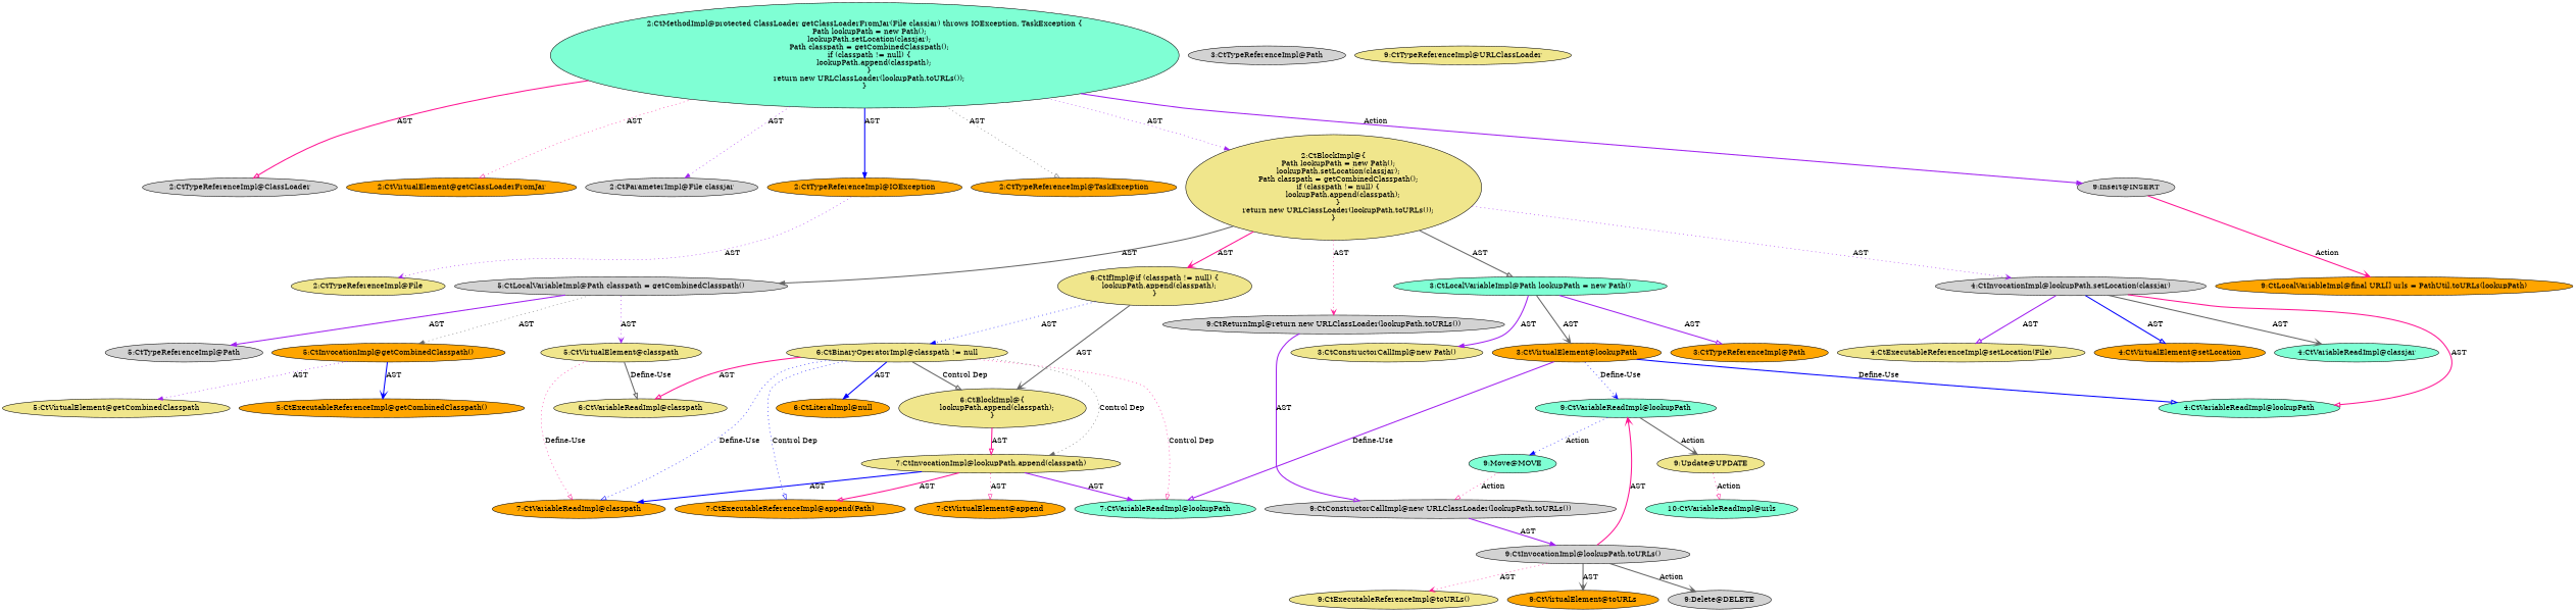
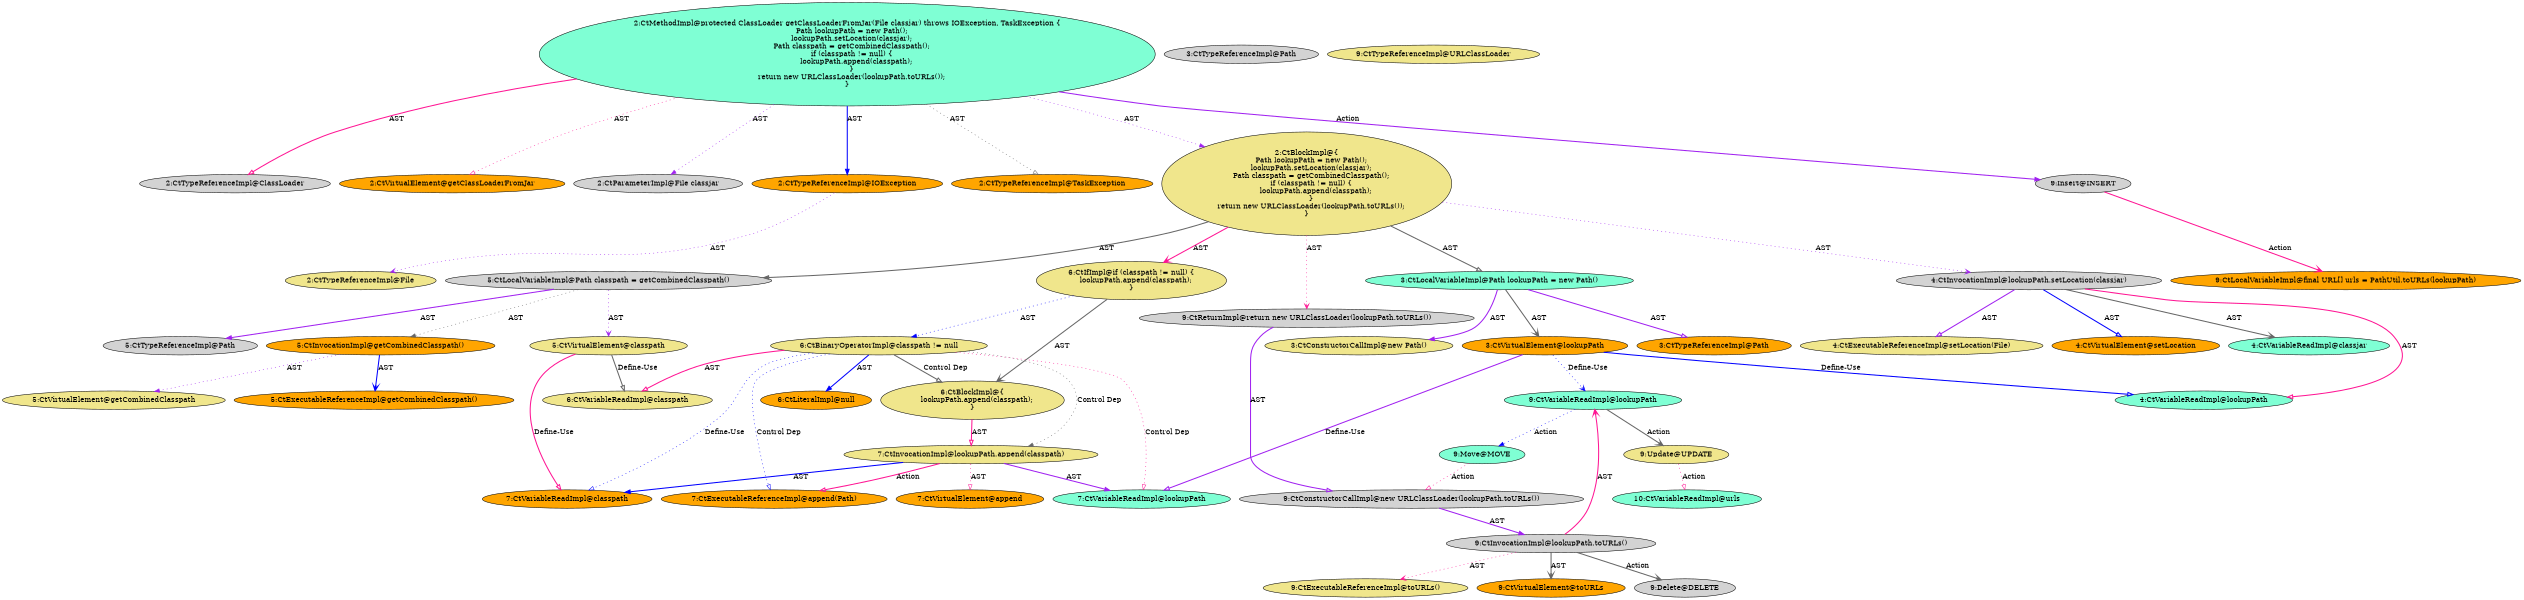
  digraph {
    node [fillcolor=orange shape=ellipse style=filled]
    edge [arrowhead=onormal color=deeppink style=bold]
    n1 [fillcolor=lightgrey label="2:CtTypeReferenceImpl@ClassLoader"]
    n2 [label="2:CtVirtualElement@getClassLoaderFromJar"]
    n3 [fillcolor=lightgrey label="2:CtParameterImpl@File classjar"]
    n4 [fillcolor=khaki label="2:CtTypeReferenceImpl@File"]
    n5 [label="2:CtTypeReferenceImpl@IOException"]
    n6 [label="2:CtTypeReferenceImpl@TaskException"]
    n7 [label="3:CtTypeReferenceImpl@Path"]
    n8 [fillcolor=lightgrey label="3:CtTypeReferenceImpl@Path"]
    n9 [fillcolor=khaki label="3:CtConstructorCallImpl@new Path()"]
    n10 [label="3:CtVirtualElement@lookupPath"]
    n11 [fillcolor=aquamarine label="4:CtVariableReadImpl@lookupPath"]
    n12 [fillcolor=aquamarine label="7:CtVariableReadImpl@lookupPath"]
    n13 [fillcolor=aquamarine label="9:CtVariableReadImpl@lookupPath"]
    n14 [fillcolor=khaki label="9:Update@UPDATE"]
    n15 [fillcolor=aquamarine label="9:Move@MOVE"]
    n16 [fillcolor=aquamarine label="3:CtLocalVariableImpl@Path lookupPath = new Path()"]
    n17 [fillcolor=khaki label="4:CtExecutableReferenceImpl@setLocation(File)"]
    n18 [label="4:CtVirtualElement@setLocation"]
    n19 [fillcolor=aquamarine label="4:CtVariableReadImpl@classjar"]
    n20 [fillcolor=lightgrey label="4:CtInvocationImpl@lookupPath.setLocation(classjar)"]
    n21 [fillcolor=lightgrey label="5:CtTypeReferenceImpl@Path"]
    n22 [label="5:CtExecutableReferenceImpl@getCombinedClasspath()"]
    n23 [fillcolor=khaki label="5:CtVirtualElement@getCombinedClasspath"]
    n24 [label="5:CtInvocationImpl@getCombinedClasspath()"]
    n25 [fillcolor=khaki label="5:CtVirtualElement@classpath"]
    n26 [fillcolor=khaki label="6:CtVariableReadImpl@classpath"]
    n27 [label="7:CtVariableReadImpl@classpath"]
    n28 [fillcolor=lightgrey label="5:CtLocalVariableImpl@Path classpath = getCombinedClasspath()"]
    n29 [label="6:CtLiteralImpl@null"]
    n30 [fillcolor=khaki label="6:CtBinaryOperatorImpl@classpath != null"]
    n31 [label="7:CtExecutableReferenceImpl@append(Path)"]
    n32 [fillcolor=khaki label="7:CtInvocationImpl@lookupPath.append(classpath)"]
    n33 [fillcolor=khaki label="6:CtBlockImpl@\{\n    lookupPath.append(classpath);\n\}"]
    n34 [label="7:CtVirtualElement@append"]
    n35 [fillcolor=khaki label="6:CtIfImpl@if (classpath != null) \{\n    lookupPath.append(classpath);\n\}"]
    n36 [fillcolor=khaki label="9:CtTypeReferenceImpl@URLClassLoader"]
    n37 [fillcolor=khaki label="9:CtExecutableReferenceImpl@toURLs()"]
    n38 [label="9:CtVirtualElement@toURLs"]
    n39 [fillcolor=aquamarine label="10:CtVariableReadImpl@urls"]
    n40 [fillcolor=lightgrey label="9:CtConstructorCallImpl@new URLClassLoader(lookupPath.toURLs())"]
    n41 [fillcolor=lightgrey label="9:CtInvocationImpl@lookupPath.toURLs()"]
    n42 [fillcolor=lightgrey label="9:Delete@DELETE"]
    n43 [fillcolor=lightgrey label="9:CtReturnImpl@return new URLClassLoader(lookupPath.toURLs())"]
    n44 [fillcolor=khaki label="2:CtBlockImpl@\{\n    Path lookupPath = new Path();\n    lookupPath.setLocation(classjar);\n    Path classpath = getCombinedClasspath();\n    if (classpath != null) \{\n        lookupPath.append(classpath);\n    \}\n    return new URLClassLoader(lookupPath.toURLs());\n\}"]
    n45 [fillcolor=aquamarine label="2:CtMethodImpl@protected ClassLoader getClassLoaderFromJar(File classjar) throws IOException, TaskException \{\n    Path lookupPath = new Path();\n    lookupPath.setLocation(classjar);\n    Path classpath = getCombinedClasspath();\n    if (classpath != null) \{\n        lookupPath.append(classpath);\n    \}\n    return new URLClassLoader(lookupPath.toURLs());\n\}"]
    n46 [fillcolor=lightgrey label="9:Insert@INSERT"]
    n47 [label="9:CtLocalVariableImpl@final URL[] urls = PathUtil.toURLs(lookupPath)"]
    n5 -> n4 [arrowhead=vee color=purple label=AST style=dotted]
    n10 -> n11 [color=blue label="Define-Use"]
    n10 -> n12 [color=purple label="Define-Use"]
    n10 -> n13 [arrowhead=vee color=blue label="Define-Use" style=dotted]
    n13 -> n14 [arrowhead=vee color=gray40 label=Action]
    n13 -> n15 [arrowhead=normal color=blue label=Action style=dotted]
    n14 -> n39 [label=Action style=dotted]
    n15 -> n40 [label=Action style=dotted]
    n16 -> n7 [color=purple label=AST]
    n16 -> n9 [arrowhead=normal color=purple label=AST]
    n16 -> n10 [arrowhead=vee color=gray40 label=AST]
    n20 -> n11 [label=AST]
    n20 -> n17 [color=purple label=AST]
    n20 -> n18 [color=blue label=AST]
    n20 -> n19 [arrowhead=vee color=gray40 label=AST]
    n24 -> n22 [arrowhead=vee color=blue label=AST]
    n24 -> n23 [arrowhead=normal color=purple label=AST style=dotted]
    n25 -> n26 [color=gray40 label="Define-Use"]
-   n25 -> n27 [label="Define-Use" style=dotted]
+   n25 -> n27 [label="Define-Use"]
    n28 -> n21 [arrowhead=normal color=purple label=AST]
    n28 -> n24 [arrowhead=normal color=gray40 label=AST style=dotted]
    n28 -> n25 [arrowhead=vee color=purple label=AST style=dotted]
    n30 -> n12 [label="Control Dep" style=dotted]
    n30 -> n26 [label=AST]
    n30 -> n27 [color=blue label="Define-Use" style=dotted]
    n30 -> n29 [arrowhead=normal color=blue label=AST]
    n30 -> n31 [color=blue label="Control Dep" style=dotted]
    n30 -> n32 [arrowhead=normal color=gray40 label="Control Dep" style=dotted]
    n30 -> n33 [color=gray40 label="Control Dep"]
    n32 -> n12 [arrowhead=normal color=purple label=AST]
    n32 -> n27 [arrowhead=normal color=blue label=AST]
-   n32 -> n31 [label=AST]
+   n32 -> n31 [label=Action]
    n32 -> n34 [label=AST style=dotted]
    n33 -> n32 [label=AST]
    n35 -> n30 [arrowhead=normal color=blue label=AST style=dotted]
    n35 -> n33 [arrowhead=vee color=gray40 label=AST]
    n40 -> n41 [arrowhead=normal color=purple label=AST]
    n41 -> n13 [arrowhead=vee label=AST]
    n41 -> n37 [arrowhead=vee label=AST style=dotted]
    n41 -> n38 [arrowhead=vee color=gray40 label=AST]
    n41 -> n42 [arrowhead=vee color=gray40 label=Action]
    n43 -> n40 [color=purple label=AST]
    n44 -> n16 [color=gray40 label=AST]
    n44 -> n20 [arrowhead=vee color=purple label=AST style=dotted]
    n44 -> n28 [arrowhead=normal color=gray40 label=AST]
    n44 -> n35 [arrowhead=vee label=AST]
    n44 -> n43 [arrowhead=vee label=AST style=dotted]
    n45 -> n1 [label=AST]
    n45 -> n2 [label=AST style=dotted]
    n45 -> n3 [arrowhead=normal color=purple label=AST style=dotted]
    n45 -> n5 [arrowhead=normal color=blue label=AST]
    n45 -> n6 [color=gray40 label=AST style=dotted]
    n45 -> n44 [arrowhead=normal color=purple label=AST style=dotted]
    n45 -> n46 [arrowhead=normal color=purple label=Action]
    n46 -> n47 [arrowhead=vee label=Action]
  }
